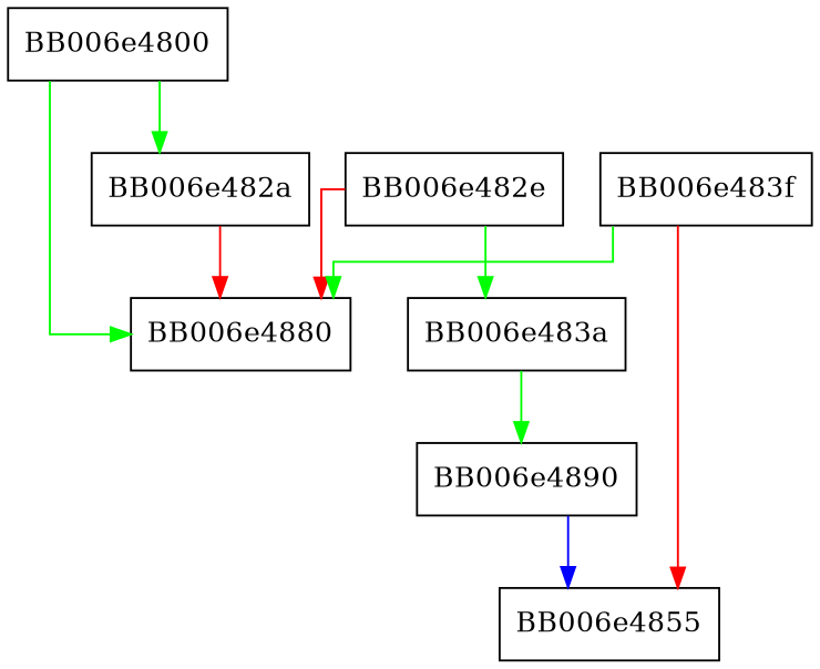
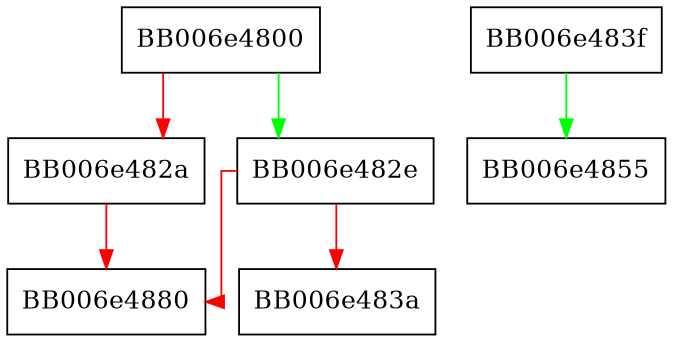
  digraph {
    splines=ortho
    node [shape=box]
    edge [color=red]
    BB006e4800
    BB006e4880
    BB006e482a
    BB006e482e
    BB006e483a
-   BB006e4890
    BB006e4855
    BB006e483f
-   BB006e4800 -> BB006e4880 [color=green]
-   BB006e4800 -> BB006e482a [color=green]
+   BB006e4800 -> BB006e482e [color=green]
+   BB006e4800 -> BB006e482a
    BB006e482a -> BB006e4880
    BB006e482e -> BB006e4880
-   BB006e482e -> BB006e483a [color=green]
-   BB006e483a -> BB006e4890 [color=green]
-   BB006e4890 -> BB006e4855 [color=blue]
-   BB006e483f -> BB006e4880 [color=green]
-   BB006e483f -> BB006e4855
+   BB006e482e -> BB006e483a
+   BB006e483f -> BB006e4855 [color=green]
  }
